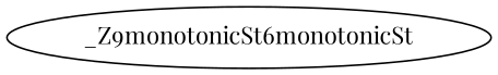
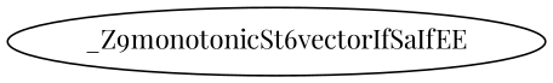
  digraph {
    fontname="Playfair Display"
-   _Z9monotonicSt6vectorIfSaIfEE [fontname="Playfair Display" label=_Z9monotonicSt6monotonicSt]
+   _Z9monotonicSt6vectorIfSaIfEE [fontname="Playfair Display"]
  }
